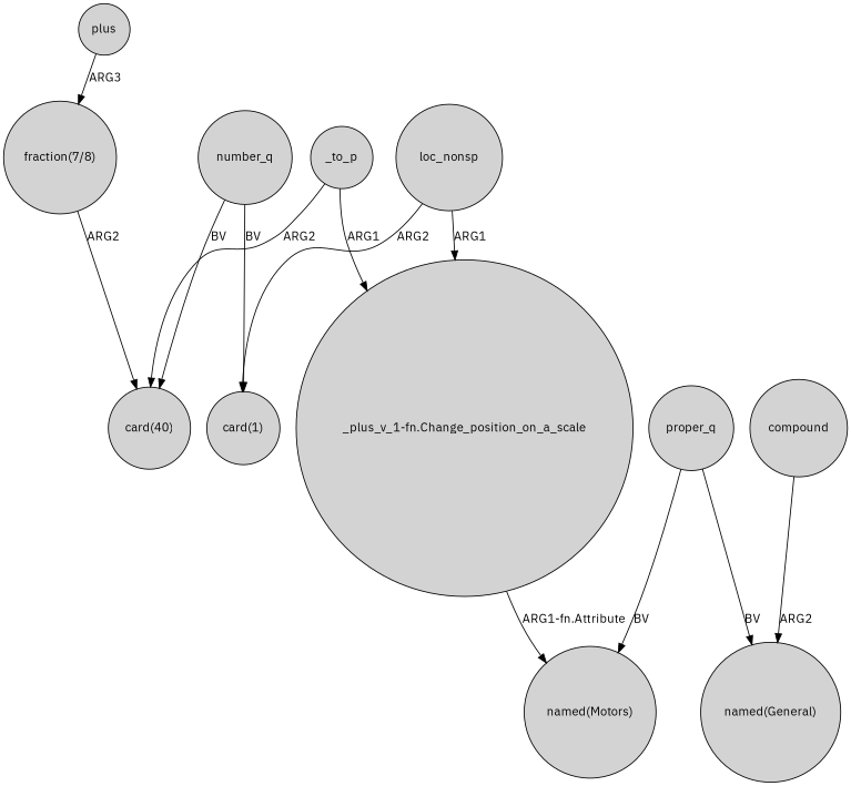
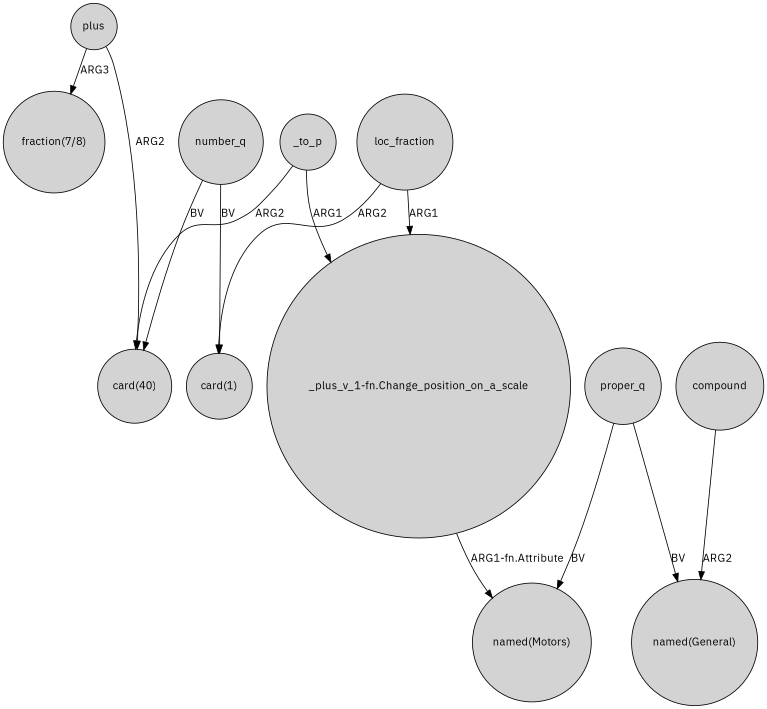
  digraph {
    fontname="IBM Plex Sans"
    node [fontname="IBM Plex Sans" shape=circle style=filled]
    edge [fontname="IBM Plex Sans"]
    n1 [label="card(40)"]
    plus
    "fraction(7/8)"
    _to_p
    n5 [label="_plus_v_1-fn.Change_position_on_a_scale"]
    "named(Motors)"
-   loc_nonsp
+   loc_nonsp [label=loc_fraction]
    "card(1)"
    number_q
    proper_q
    "named(General)"
    compound
-   "fraction(7/8)" -> n1 [label=ARG2]
+   plus -> n1 [label=ARG2]
    plus -> "fraction(7/8)" [label=ARG3]
    _to_p -> n1 [label=ARG2]
    _to_p -> n5 [label=ARG1]
    n5 -> "named(Motors)" [label="ARG1-fn.Attribute"]
    loc_nonsp -> n5 [label=ARG1]
    loc_nonsp -> "card(1)" [label=ARG2]
    number_q -> n1 [label=BV]
    number_q -> "card(1)" [label=BV]
    proper_q -> "named(Motors)" [label=BV]
    proper_q -> "named(General)" [label=BV]
    compound -> "named(General)" [label=ARG2]
  }
